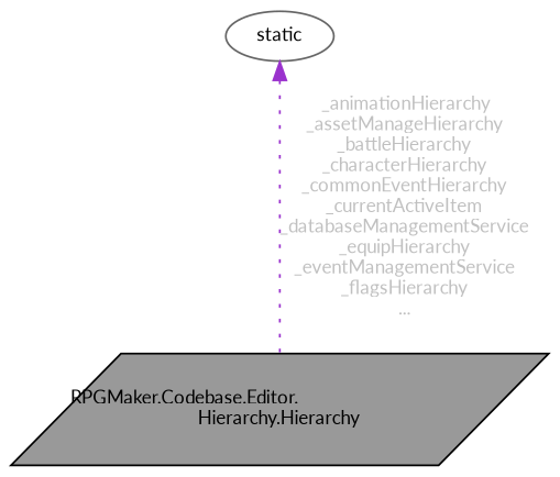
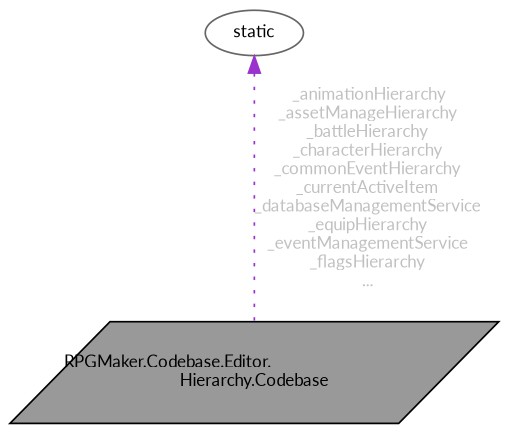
  digraph {
    fontname=Lato
    node [fontname=Lato fontsize=10 style=filled]
-   n1 [color=black fillcolor=grey60 fontcolor=black height=0.2 label="RPGMaker.Codebase.Editor.\lHierarchy.Hierarchy" shape=parallelogram width=0.4]
+   n1 [color=black fillcolor=grey60 fontcolor=black height=0.2 label="RPGMaker.Codebase.Editor.\lHierarchy.Codebase" shape=parallelogram width=0.4]
    n2 [color=gray40 fillcolor=white height=0.2 label=static shape=ellipse width=0.4]
    n2 -> n1 [color=darkorchid3 dir=back fontcolor=grey fontname=Lato fontsize=10 label=" _animationHierarchy\n_assetManageHierarchy\n_battleHierarchy\n_characterHierarchy\n_commonEventHierarchy\n_currentActiveItem\n_databaseManagementService\n_equipHierarchy\n_eventManagementService\n_flagsHierarchy\n..." labelfontname=Helvetica labelfontsize=10 style=dotted]
  }
